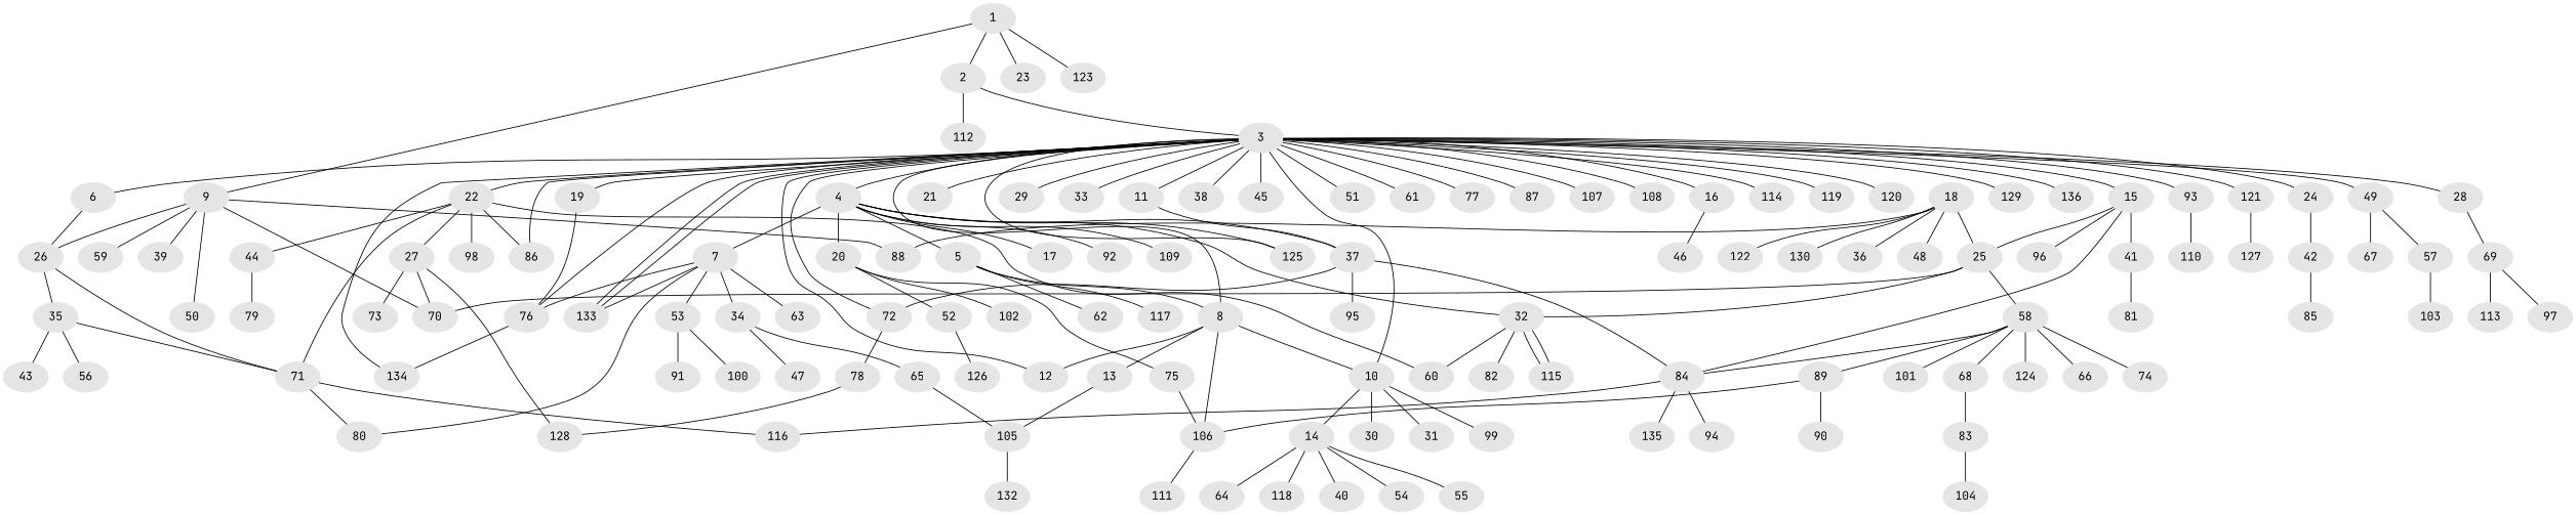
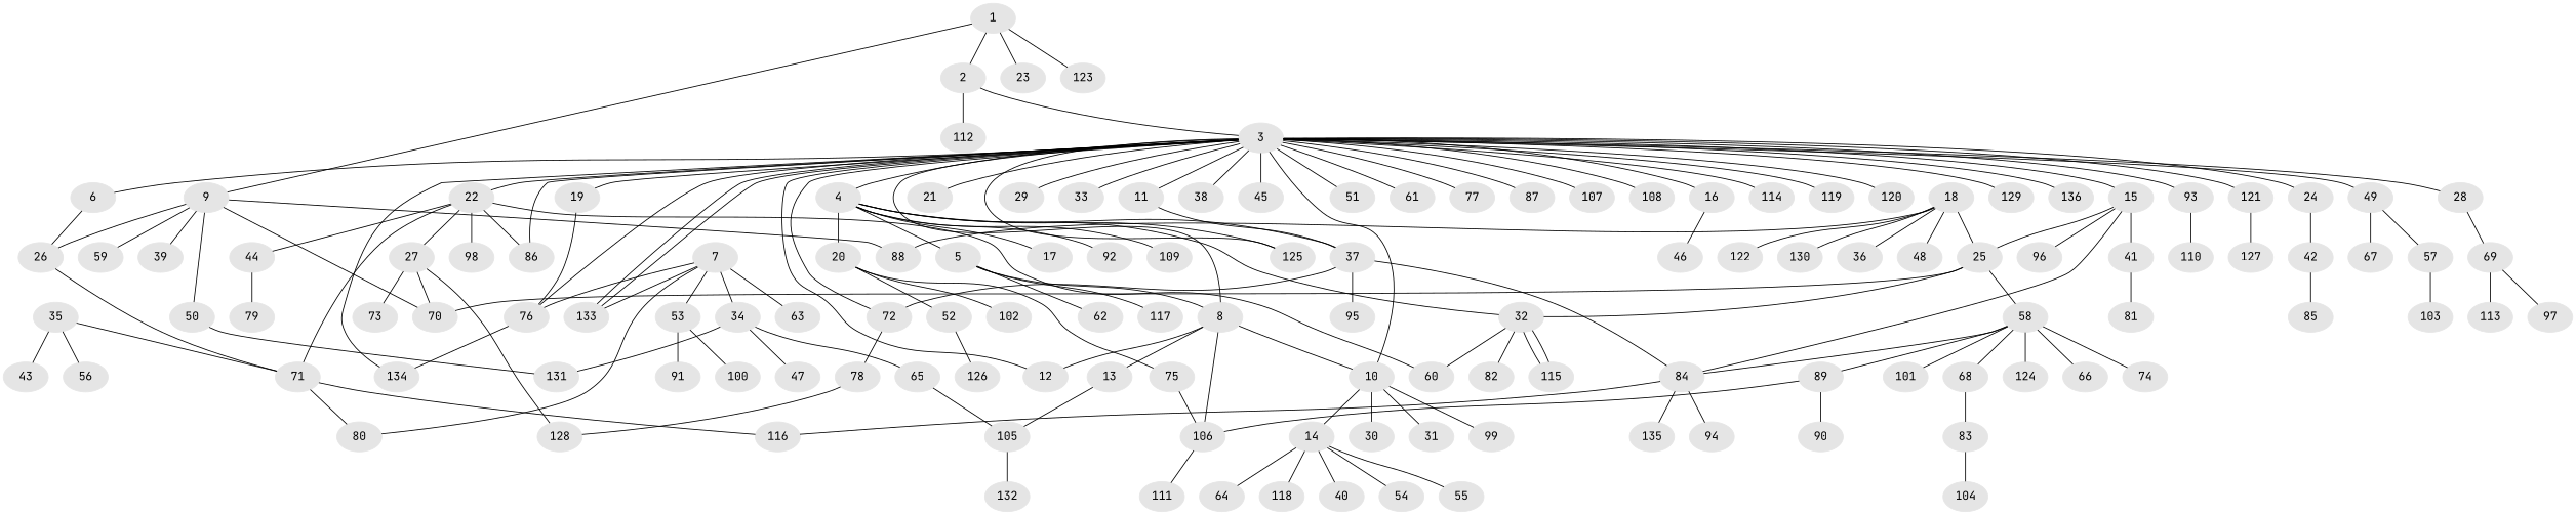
  graph {
    fontname="JetBrains Mono"
    node [color=gray90 fontname="JetBrains Mono" style=filled]
    edge [fontname="JetBrains Mono"]
    1
    2
    9
    23
    123
    3
    112
    26
    39
    50
    59
    70
    88
    4
    6
    8
    10
    11
    12
    15
    16
    19
    21
    22
    24
    28
    29
    33
    38
    45
    49
    51
    61
    76
    77
    86
    87
    93
    107
    108
    114
    119
    120
    121
    125
    129
    133
    134
    136
    72
    37
    5
    7
    17
    20
    32
    92
    109
    13
    106
    14
    30
    31
    99
    25
    41
    84
    96
    46
    27
    44
    60
    71
    98
    42
    69
    95
    57
    67
    110
    127
    62
    117
    34
    53
    63
    80
    52
    75
    102
    82
    115
    35
    47
    65
+   131
    91
    100
    105
    111
    18
    36
    48
    122
    130
    40
    54
    55
    64
    118
    132
    58
    81
    116
    94
    135
    126
    73
    128
    79
    85
    66
    68
    74
    89
    101
    124
    43
    56
    97
    113
    78
    103
    83
    90
    104
    1 -- 2
    1 -- 9
    1 -- 23
    1 -- 123
    2 -- 3
    2 -- 112
    9 -- 26
    9 -- 39
    9 -- 50
    9 -- 59
    9 -- 70
    9 -- 88
    3 -- 4
    3 -- 6
    3 -- 8
    3 -- 10
    3 -- 11
    3 -- 12
    3 -- 15
    3 -- 16
    3 -- 19
    3 -- 21
    3 -- 22
    3 -- 24
    3 -- 28
    3 -- 29
    3 -- 33
    3 -- 38
    3 -- 45
    3 -- 49
    3 -- 51
    3 -- 61
    3 -- 76
    3 -- 77
    3 -- 86
    3 -- 87
    3 -- 93
    3 -- 107
    3 -- 108
    3 -- 114
    3 -- 119
    3 -- 120
    3 -- 121
    3 -- 125
    3 -- 129
    3 -- 133
    3 -- 133
    3 -- 134
    3 -- 136
    3 -- 72
    26 -- 71
-   26 -- 35
+   50 -- 131
    4 -- 125
    4 -- 37
    4 -- 5
-   4 -- 7
    4 -- 17
    4 -- 20
    4 -- 32
    4 -- 92
    4 -- 109
    6 -- 26
    8 -- 10
    8 -- 12
    8 -- 13
    8 -- 106
    10 -- 14
    10 -- 30
    10 -- 31
    10 -- 99
    11 -- 37
    15 -- 25
    15 -- 41
    15 -- 84
    15 -- 96
    16 -- 46
    19 -- 76
    22 -- 86
    22 -- 27
    22 -- 44
    22 -- 60
    22 -- 71
    22 -- 98
    24 -- 42
    28 -- 69
    49 -- 57
    49 -- 67
    76 -- 134
    93 -- 110
    121 -- 127
    72 -- 78
    37 -- 72
    37 -- 84
    37 -- 95
    5 -- 8
    5 -- 62
    5 -- 117
    7 -- 76
    7 -- 133
    7 -- 34
    7 -- 53
    7 -- 63
    7 -- 80
    20 -- 52
    20 -- 75
    20 -- 102
    32 -- 60
    32 -- 82
    32 -- 115
    32 -- 115
    13 -- 105
    106 -- 111
    14 -- 40
    14 -- 54
    14 -- 55
    14 -- 64
    14 -- 118
    25 -- 70
    25 -- 32
    25 -- 58
    41 -- 81
    84 -- 116
    84 -- 94
    84 -- 135
    27 -- 70
    27 -- 73
    27 -- 128
    44 -- 79
    71 -- 80
    71 -- 116
    42 -- 85
    69 -- 97
    69 -- 113
    57 -- 103
    34 -- 47
    34 -- 65
+   34 -- 131
    53 -- 91
    53 -- 100
    52 -- 126
    75 -- 106
    35 -- 71
    35 -- 43
    35 -- 56
    65 -- 105
    105 -- 132
    18 -- 88
    18 -- 25
    18 -- 36
    18 -- 48
    18 -- 122
    18 -- 130
    58 -- 84
    58 -- 66
    58 -- 68
    58 -- 74
    58 -- 89
    58 -- 101
    58 -- 124
    68 -- 83
    89 -- 106
    89 -- 90
    78 -- 128
    83 -- 104
  }
